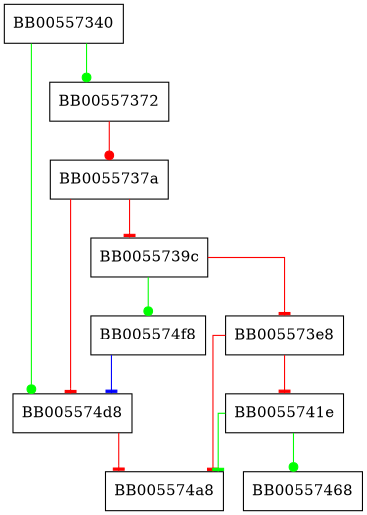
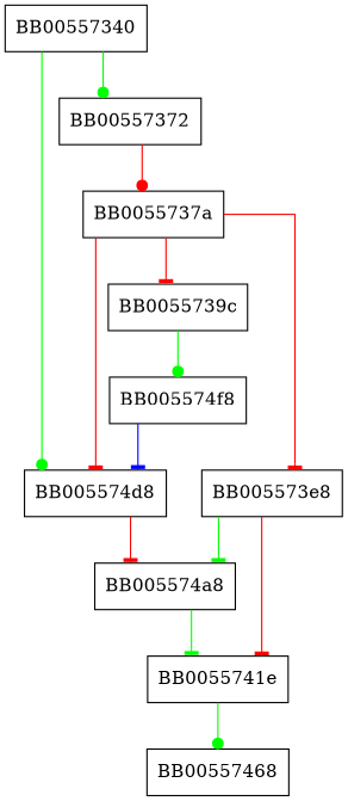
  digraph {
    splines=ortho
    node [shape=box]
    edge [arrowhead=tee color=green]
    BB00557340
    BB005574d8
    BB00557372
    BB005574a8
    BB0055737a
    BB0055739c
    BB005574f8
    BB005573e8
    BB0055741e
    BB00557468
    BB00557340 -> BB005574d8 [arrowhead=dot]
    BB00557340 -> BB00557372 [arrowhead=dot]
    BB005574d8 -> BB005574a8 [color=red]
    BB00557372 -> BB0055737a [arrowhead=dot color=red]
    BB0055737a -> BB005574d8 [color=red]
    BB0055737a -> BB0055739c [color=red]
    BB0055739c -> BB005574f8 [arrowhead=dot]
-   BB0055739c -> BB005573e8 [color=red]
+   BB0055737a -> BB005573e8 [color=red]
    BB005574f8 -> BB005574d8 [color=blue]
-   BB005573e8 -> BB005574a8 [color=red]
+   BB005573e8 -> BB005574a8
    BB005573e8 -> BB0055741e [color=red]
-   BB0055741e -> BB005574a8
+   BB005574a8 -> BB0055741e
    BB0055741e -> BB00557468 [arrowhead=dot]
  }
